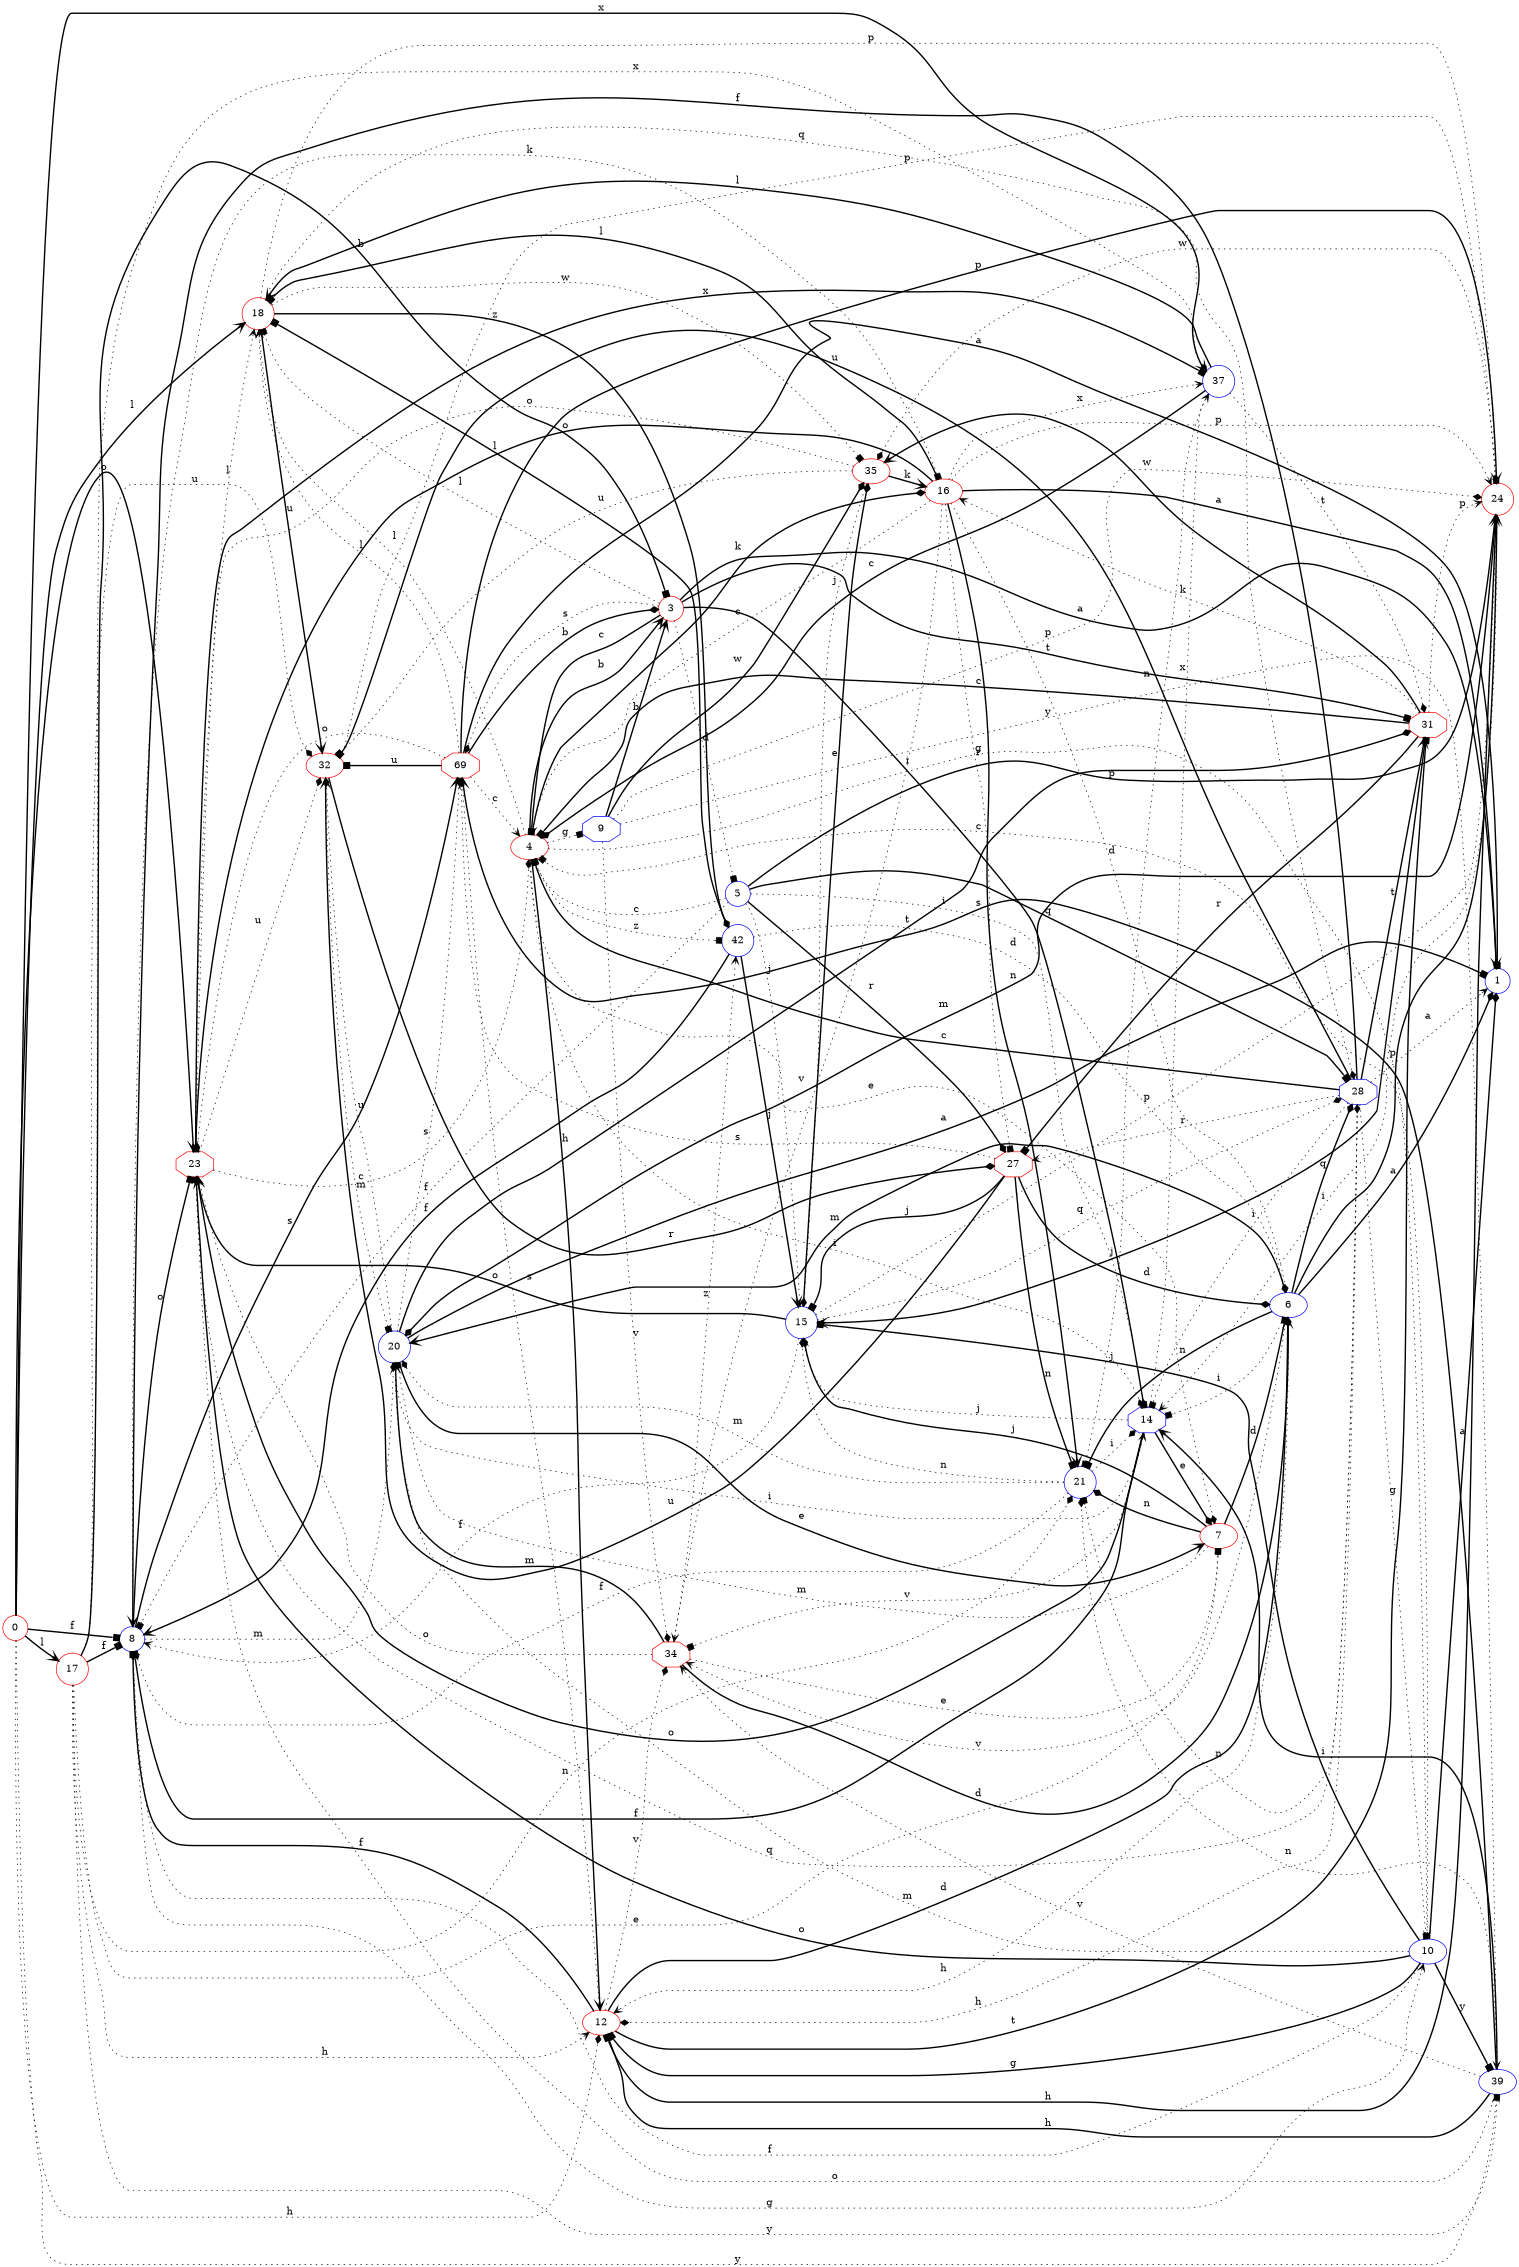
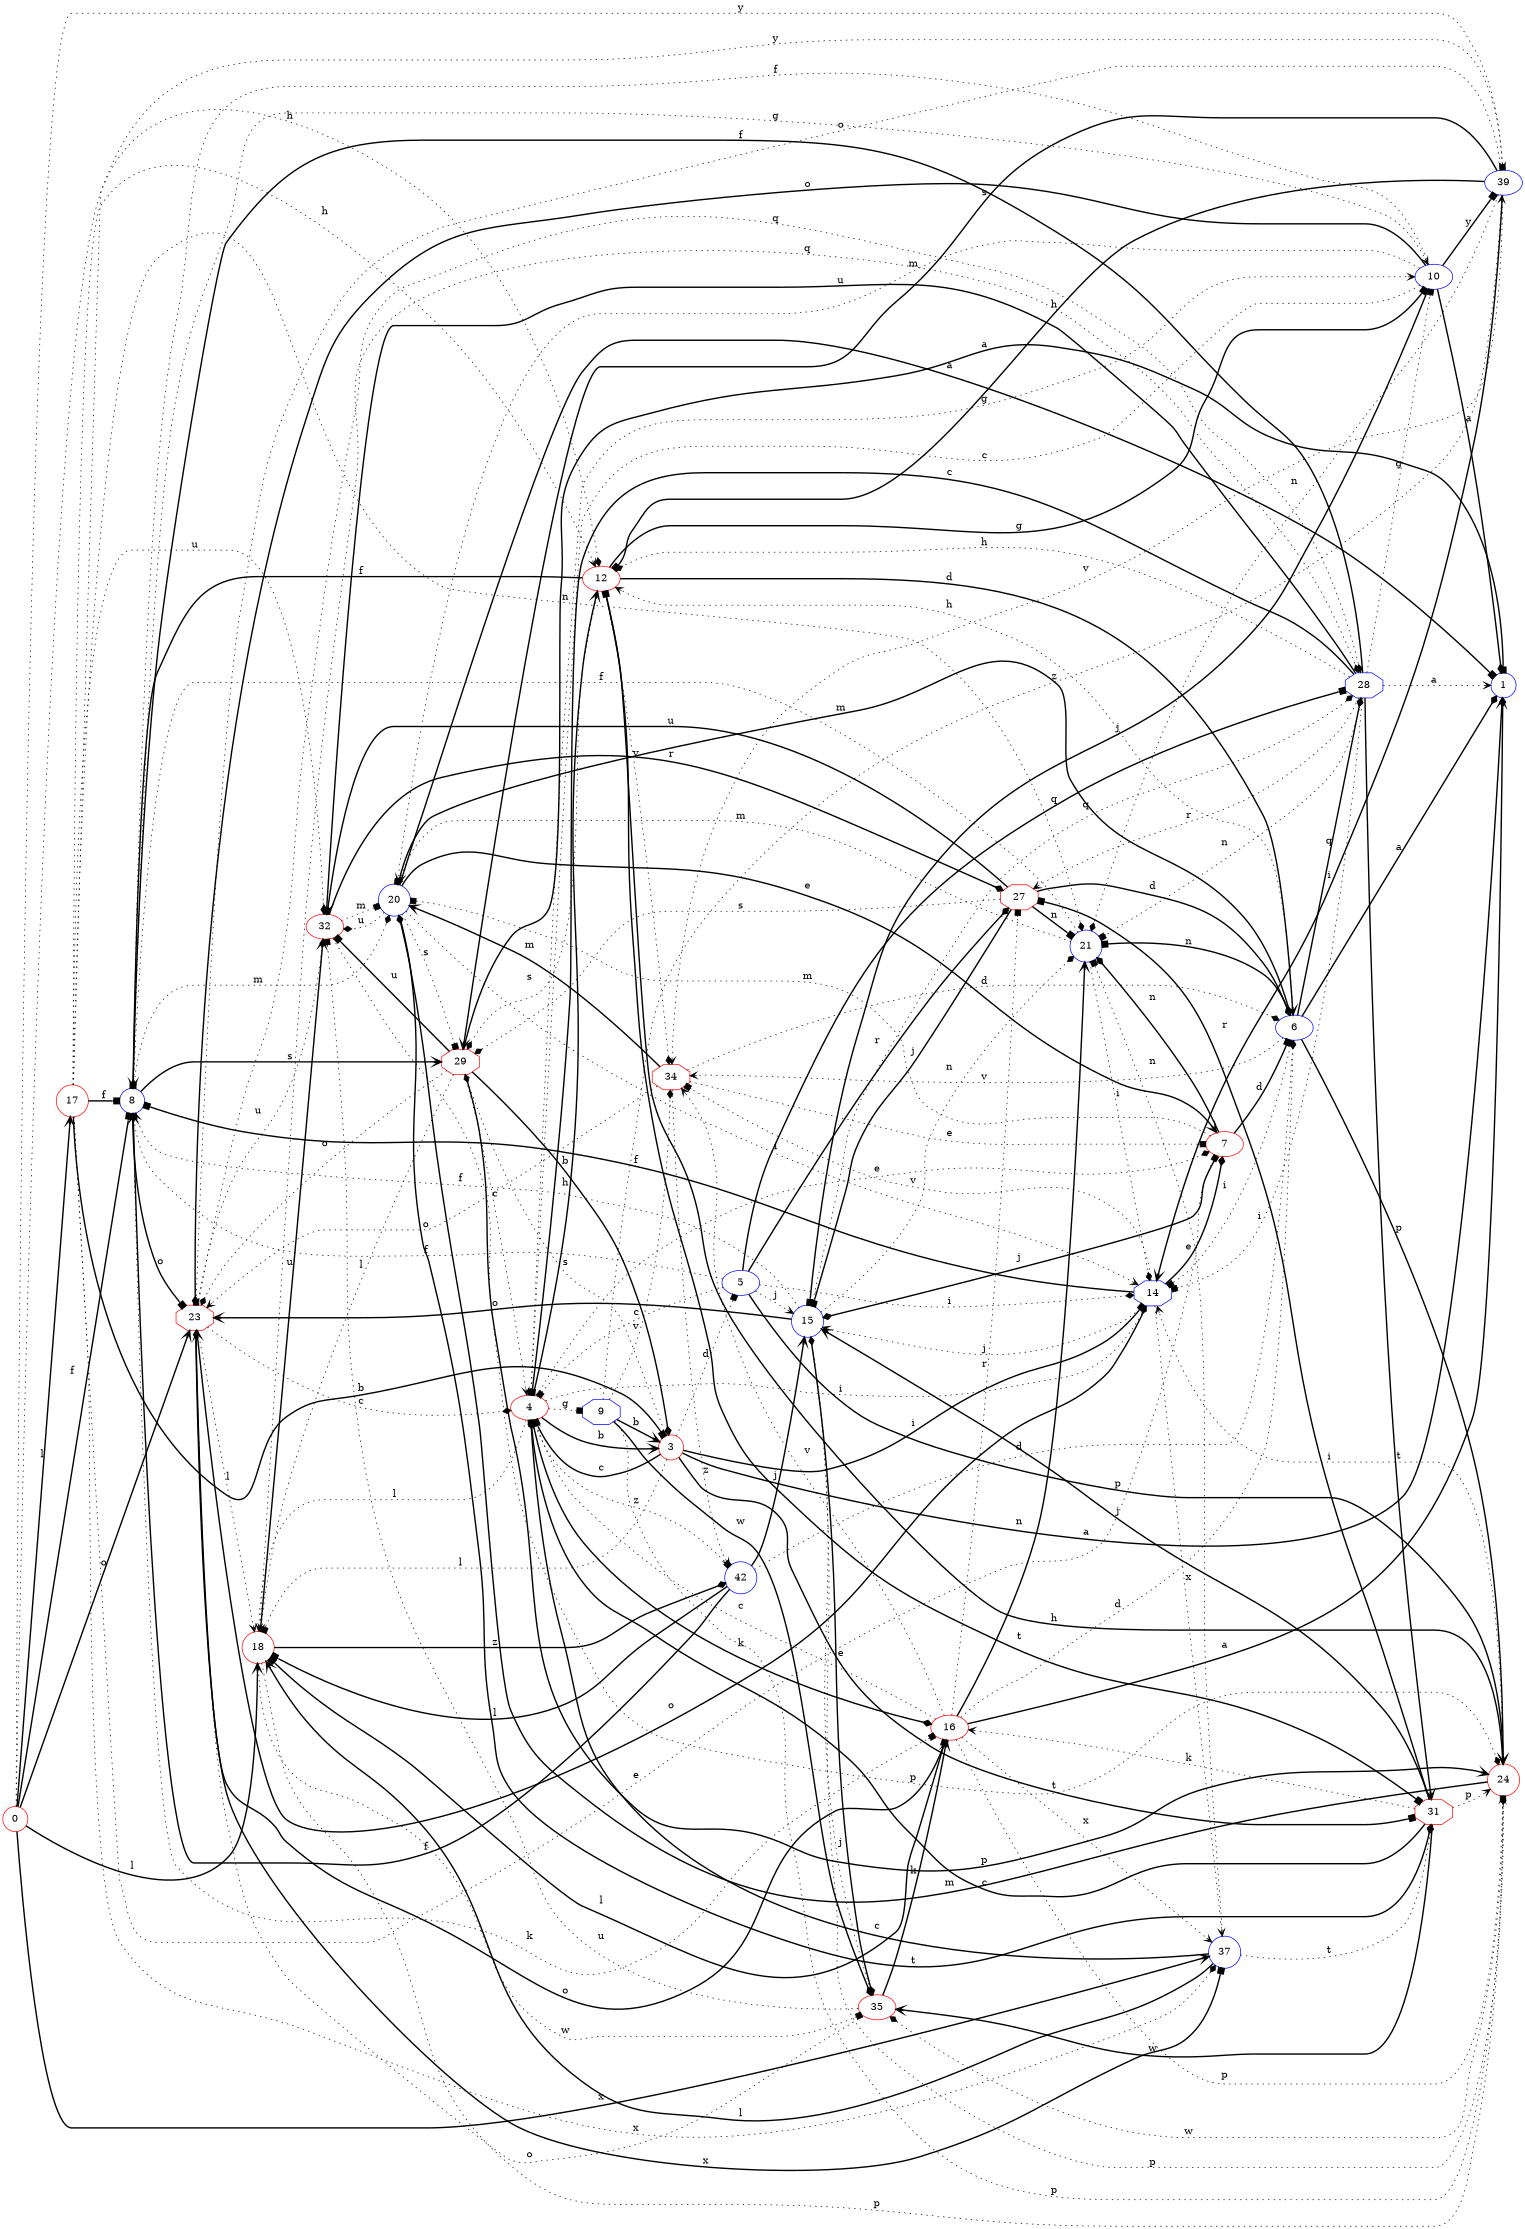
  strict digraph {
    rankdir=LR
    node [color=red shape=circle]
    edge [arrowhead=vee style=dotted]
    8 [color=blue]
    0
    12 [shape=ellipse]
    17
    18
    23 [shape=octagon]
    37 [color=blue]
    39 [color=blue shape=ellipse]
-   29 [shape=octagon label=69]
+   29 [shape=octagon]
    10 [color=blue shape=ellipse]
    16 [shape=ellipse]
    20 [color=blue]
    31 [shape=octagon]
    6 [color=blue shape=ellipse]
    34 [shape=octagon]
    3
    7 [shape=ellipse]
    21 [color=blue]
    32 [shape=ellipse]
    42 [color=blue]
    24
    n22 [color=blue label=28 shape=octagon]
    35 [shape=ellipse]
    4 [shape=ellipse]
    14 [color=blue shape=octagon]
    1 [color=blue]
-   5 [color=blue]
+   5 [color=blue shape=ellipse]
    9 [color=blue shape=octagon]
    15 [color=blue]
    27 [shape=octagon]
    8 -> 23 [arrowhead=box label=o style=bold]
    8 -> 29 [label=s style=bold]
    8 -> 10 [label=g]
    8 -> 16 [arrowhead=box label=k]
    8 -> 20 [arrowhead=diamond label=m]
    0 -> 8 [arrowhead=box label=f style=bold]
    0 -> 12 [arrowhead=diamond label=h]
    0 -> 17 [label=l style=bold]
    0 -> 18 [label=l style=bold]
    0 -> 23 [label=o style=bold]
    0 -> 37 [label=x style=bold]
    0 -> 39 [label=y]
    12 -> 8 [arrowhead=box label=f style=bold]
    12 -> 29 [arrowhead=diamond label=s]
-   10 -> 12 [arrowhead=box label=g style=bold]
+   12 -> 10 [arrowhead=box label=g style=bold]
    12 -> 31 [arrowhead=box label=t style=bold]
    12 -> 6 [label=d style=bold]
    12 -> 34 [arrowhead=diamond label=v]
    17 -> 8 [arrowhead=box label=f style=bold]
    17 -> 12 [label=h]
    17 -> 37 [arrowhead=diamond label=x]
    17 -> 39 [arrowhead=box label=y]
    17 -> 3 [arrowhead=box label=b style=bold]
    17 -> 7 [arrowhead=box label=e]
    17 -> 21 [arrowhead=diamond label=n]
    17 -> 32 [arrowhead=diamond label=u]
    18 -> 32 [label=u style=bold]
    18 -> 42 [arrowhead=diamond label=z style=bold]
    18 -> 24 [arrowhead=box label=p]
    18 -> n22 [arrowhead=diamond label=q]
    18 -> 35 [arrowhead=box label=w]
    23 -> 18 [label=l]
    23 -> 37 [arrowhead=box label=x style=bold]
    23 -> 32 [arrowhead=diamond label=u]
    23 -> n22 [arrowhead=diamond label=q]
    23 -> 4 [arrowhead=diamond label=c]
    37 -> 18 [label=l style=bold]
    37 -> 31 [arrowhead=diamond label=t]
    37 -> 21 [arrowhead=box label=n]
    37 -> 4 [arrowhead=diamond label=c style=bold]
    39 -> 12 [arrowhead=box label=h style=bold]
    39 -> 23 [arrowhead=box label=o]
    39 -> 29 [label=s style=bold]
    39 -> 34 [label=v]
    39 -> 21 [arrowhead=diamond label=n]
    39 -> 14 [label=i style=bold]
    29 -> 18 [label=l]
    29 -> 23 [arrowhead=diamond label=o]
    29 -> 3 [arrowhead=diamond label=b style=bold]
    29 -> 32 [arrowhead=box label=u style=bold]
    29 -> 24 [label=p style=bold]
    29 -> 4 [label=c]
    29 -> 1 [arrowhead=box label=a style=bold]
    10 -> 8 [arrowhead=diamond label=f]
    10 -> 23 [arrowhead=diamond label=o style=bold]
    10 -> 39 [arrowhead=box label=y style=bold]
    10 -> 20 [arrowhead=box label=m]
    10 -> 4 [arrowhead=box label=c]
    10 -> 1 [arrowhead=diamond label=a style=bold]
    10 -> 15 [arrowhead=box label=j style=bold]
    16 -> 18 [arrowhead=box label=l style=bold]
-   16 -> 23 [arrowhead=box label=o style=bold]
+   23 -> 16 [arrowhead=box label=o style=bold]
    16 -> 37 [label=x]
    16 -> 6 [arrowhead=diamond label=d]
    16 -> 34 [label=v]
    16 -> 21 [label=n style=bold]
    16 -> 24 [label=p]
    16 -> 4 [label=c]
    16 -> 1 [arrowhead=diamond label=a style=bold]
    16 -> 27 [arrowhead=box label=r]
    20 -> 29 [arrowhead=box label=s]
    20 -> 31 [arrowhead=diamond label=t style=bold]
    20 -> 7 [label=e style=bold]
    20 -> 32 [arrowhead=diamond label=u]
    20 -> 14 [label=i]
    20 -> 1 [arrowhead=box label=a style=bold]
    31 -> 16 [label=k]
    31 -> 24 [label=p]
    31 -> 35 [label=w style=bold]
    31 -> 4 [arrowhead=box label=c style=bold]
    31 -> 15 [label=j style=bold]
    31 -> 27 [arrowhead=box label=r style=bold]
    6 -> 12 [label=h]
    6 -> 20 [label=m style=bold]
    6 -> 34 [label=v]
    6 -> 21 [arrowhead=box label=n style=bold]
    6 -> 24 [label=p style=bold]
    6 -> n22 [arrowhead=diamond label=q style=bold]
    6 -> 14 [arrowhead=box label=i]
    6 -> 1 [arrowhead=diamond label=a style=bold]
    34 -> 23 [label=o]
    34 -> 20 [label=m style=bold]
-   34 -> 6 [arrowhead=diamond label=d style=bold]
+   34 -> 6 [arrowhead=diamond label=d]
    34 -> 7 [arrowhead=box label=e]
    34 -> 42 [label=z]
    3 -> 18 [arrowhead=box label=l]
    3 -> 29 [arrowhead=diamond label=s]
    3 -> 31 [arrowhead=box label=t style=bold]
    3 -> 4 [arrowhead=box label=c style=bold]
    3 -> 14 [arrowhead=box label=i style=bold]
    3 -> 1 [label=a style=bold]
    3 -> 5 [arrowhead=box label=d]
    7 -> 20 [arrowhead=box label=m]
    7 -> 6 [arrowhead=box label=d style=bold]
    7 -> 21 [arrowhead=diamond label=n style=bold]
    7 -> 15 [arrowhead=diamond label=j style=bold]
    21 -> 8 [arrowhead=diamond label=f]
    21 -> 20 [arrowhead=diamond label=m]
    21 -> 14 [arrowhead=diamond label=i]
    32 -> 20 [arrowhead=box label=m]
    32 -> 24 [arrowhead=diamond label=p]
    32 -> 27 [arrowhead=diamond label=r style=bold]
    42 -> 8 [label=f style=bold]
    42 -> 18 [arrowhead=box label=l style=bold]
    42 -> 6 [arrowhead=diamond label=d]
    42 -> 15 [label=j style=bold]
    24 -> 12 [arrowhead=box label=h style=bold]
    24 -> 20 [arrowhead=diamond label=m style=bold]
    24 -> 35 [arrowhead=diamond label=w]
    24 -> 14 [label=i]
    n22 -> 8 [label=f style=bold]
    n22 -> 12 [arrowhead=diamond label=h]
    n22 -> 10 [arrowhead=box label=g]
    n22 -> 31 [label=t style=bold]
    n22 -> 21 [arrowhead=box label=n]
    n22 -> 32 [arrowhead=box label=u style=bold]
    n22 -> 4 [arrowhead=box label=c style=bold]
    n22 -> 14 [arrowhead=box label=i]
    n22 -> 1 [label=a]
    n22 -> 27 [label=r]
    35 -> 23 [arrowhead=diamond label=o]
    35 -> 16 [label=k style=bold]
    35 -> 32 [arrowhead=box label=u]
    35 -> 15 [arrowhead=diamond label=j]
    4 -> 12 [label=h style=bold]
    4 -> 18 [label=l]
    4 -> 10 [label=g]
    4 -> 16 [arrowhead=diamond label=k style=bold]
    4 -> 3 [label=b style=bold]
    4 -> 7 [arrowhead=diamond label=e]
    4 -> 42 [arrowhead=box label=z]
    4 -> 14 [arrowhead=diamond label=i]
    4 -> 9 [arrowhead=box label=g]
    14 -> 8 [arrowhead=box label=f style=bold]
    14 -> 23 [label=o style=bold]
    14 -> 37 [label=x]
    14 -> 34 [arrowhead=box label=v]
    14 -> 7 [arrowhead=diamond label=e style=bold]
    14 -> 15 [label=j]
    5 -> 8 [arrowhead=box label=f]
    5 -> 24 [label=p style=bold]
    5 -> n22 [arrowhead=box label=q style=bold]
    5 -> 4 [arrowhead=box label=c]
    5 -> 14 [arrowhead=diamond label=i]
    5 -> 15 [label=j]
    5 -> 27 [arrowhead=diamond label=r style=bold]
-   9 -> 39 [label=y]
+   9 -> 39 [label=z]
    9 -> 34 [arrowhead=diamond label=v]
    9 -> 3 [label=b style=bold]
    9 -> 24 [arrowhead=diamond label=p]
    9 -> 35 [arrowhead=diamond label=w style=bold]
    15 -> 8 [label=f]
    15 -> 23 [label=o style=bold]
-   21 -> 15 [arrowhead=diamond label=n]
+   15 -> 21 [arrowhead=diamond label=n]
    15 -> 24 [arrowhead=diamond label=p]
    15 -> n22 [arrowhead=diamond label=q]
    15 -> 35 [arrowhead=diamond label=e style=bold]
    27 -> 29 [arrowhead=diamond label=s]
    27 -> 6 [arrowhead=diamond label=d style=bold]
    27 -> 21 [arrowhead=box label=n style=bold]
    27 -> 32 [label=u style=bold]
    27 -> 15 [arrowhead=box label=j style=bold]
  }
